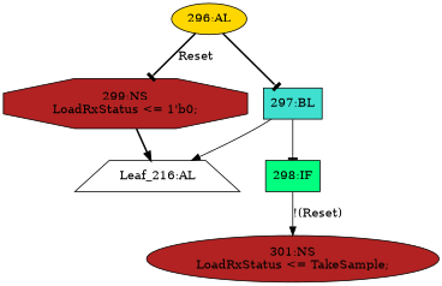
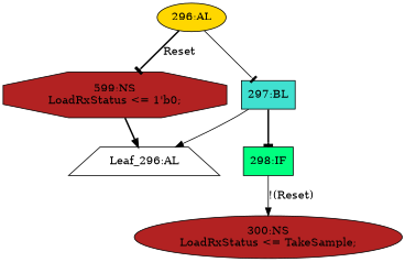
  strict digraph {
    node [shape=ellipse fillcolor=firebrick statements="[]" style=filled typ=NonblockingSubstitution]
    edge [arrowhead=normal cond="[]" lineno=None style=bold]
-   n1 [def_var="['LoadRxStatus']" label="Leaf_216:AL" shape=trapezium fillcolor="" statements="" style="" typ=""]
-   n2 [ast="<pyverilog.vparser.ast.NonblockingSubstitution object at 0x7f78823fda50>" label="299:NS\nLoadRxStatus <= 1'b0;" shape=octagon statements="[<pyverilog.vparser.ast.NonblockingSubstitution object at 0x7f78823fda50>]"]
+   n1 [def_var="['LoadRxStatus']" label="Leaf_296:AL" shape=trapezium fillcolor="" statements="" style="" typ=""]
+   n2 [ast="<pyverilog.vparser.ast.NonblockingSubstitution object at 0x7f78823fda50>" label="599:NS\nLoadRxStatus <= 1'b0;" shape=octagon statements="[<pyverilog.vparser.ast.NonblockingSubstitution object at 0x7f78823fda50>]"]
    n3 [ast="<pyverilog.vparser.ast.Always object at 0x7f78824007d0>" clk_sens=True fillcolor=gold label="296:AL" sens="['MRxClk', 'Reset']" typ=Always use_var="['Reset', 'TakeSample']"]
    n4 [ast="<pyverilog.vparser.ast.Block object at 0x7f7882400950>" fillcolor=turquoise label="297:BL" shape=box typ=Block]
    n5 [ast="<pyverilog.vparser.ast.IfStatement object at 0x7f7882400990>" fillcolor=springgreen label="298:IF" shape=box typ=IfStatement]
-   n6 [ast="<pyverilog.vparser.ast.NonblockingSubstitution object at 0x7f7882400a10>" label="301:NS\nLoadRxStatus <= TakeSample;" statements="[<pyverilog.vparser.ast.NonblockingSubstitution object at 0x7f7882400a10>]"]
+   n6 [ast="<pyverilog.vparser.ast.NonblockingSubstitution object at 0x7f7882400a10>" label="300:NS\nLoadRxStatus <= TakeSample;" statements="[<pyverilog.vparser.ast.NonblockingSubstitution object at 0x7f7882400a10>]"]
    n2 -> n1
    n3 -> n2 [arrowhead=tee cond="['Reset']" label=Reset lineno=298]
-   n3 -> n4 [arrowhead=tee]
+   n3 -> n4 [arrowhead=tee style=solid]
    n4 -> n1 [style=solid]
-   n4 -> n5 [arrowhead=tee style=solid]
+   n4 -> n5 [arrowhead=tee]
    n5 -> n6 [cond="['Reset']" label="!(Reset)" lineno=298 style=solid]
  }
